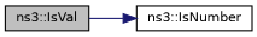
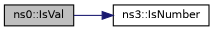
  digraph {
    rankdir=LR
    node [color=black fontname=Helvetica fontsize=10 shape=record style=filled]
-   n1 [fillcolor=grey75 fontcolor=black height=0.2 label="ns3::IsVal" width=0.4]
+   n1 [fillcolor=grey75 fontcolor=black height=0.2 label="ns0::IsVal" width=0.4]
    n2 [fillcolor=white height=0.2 label="ns3::IsNumber" width=0.4]
    n1 -> n2 [color=midnightblue fontname=Helvetica fontsize=10 labelfontname=Helvetica labelfontsize=10 style=solid]
  }
